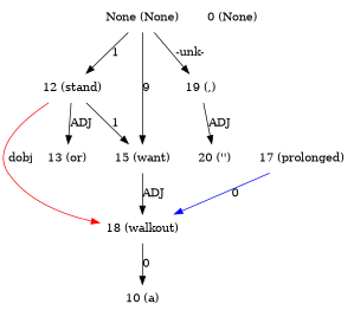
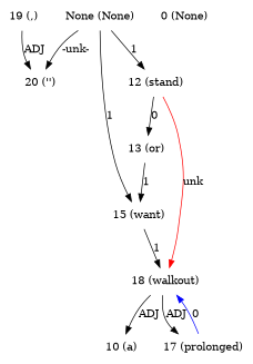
  digraph {
    node [shape=plaintext]
    edge [dir=forward]
    n1 [label="None (None)"]
    n2 [label="12 (stand)"]
    n3 [label="15 (want)"]
    n4 [label="19 (,)"]
    n5 [label="13 (or)"]
    n6 [label="18 (walkout)"]
    n7 [label="20 ('')"]
    n8 [label="10 (a)"]
    n9 [label="17 (prolonged)"]
    n10 [label="0 (None)"]
    n1 -> n2 [label=1]
-   n1 -> n3 [label=9]
-   n1 -> n4 [label="-unk-"]
-   n2 -> n5 [label=ADJ]
-   n2 -> n6 [color=red label=dobj]
-   n3 -> n6 [label=ADJ]
+   n1 -> n3 [label=1]
+   n1 -> n7 [label="-unk-"]
+   n2 -> n5 [label=0]
+   n2 -> n6 [color=red label=unk]
+   n3 -> n6 [label=1]
    n4 -> n7 [label=ADJ]
-   n2 -> n3 [label=1]
-   n6 -> n8 [label=0]
+   n5 -> n3 [label=1]
+   n6 -> n8 [label=ADJ]
+   n6 -> n9 [label=ADJ]
    n9 -> n6 [color=blue label=0]
  }
